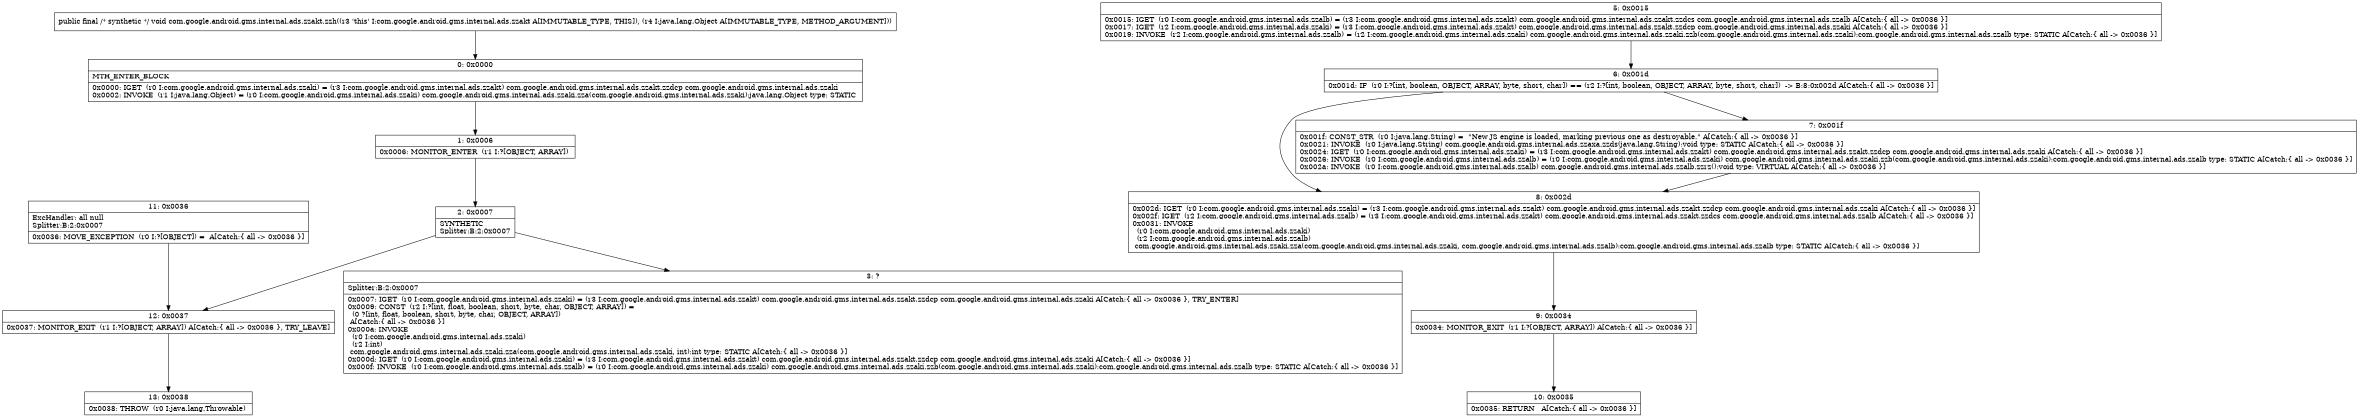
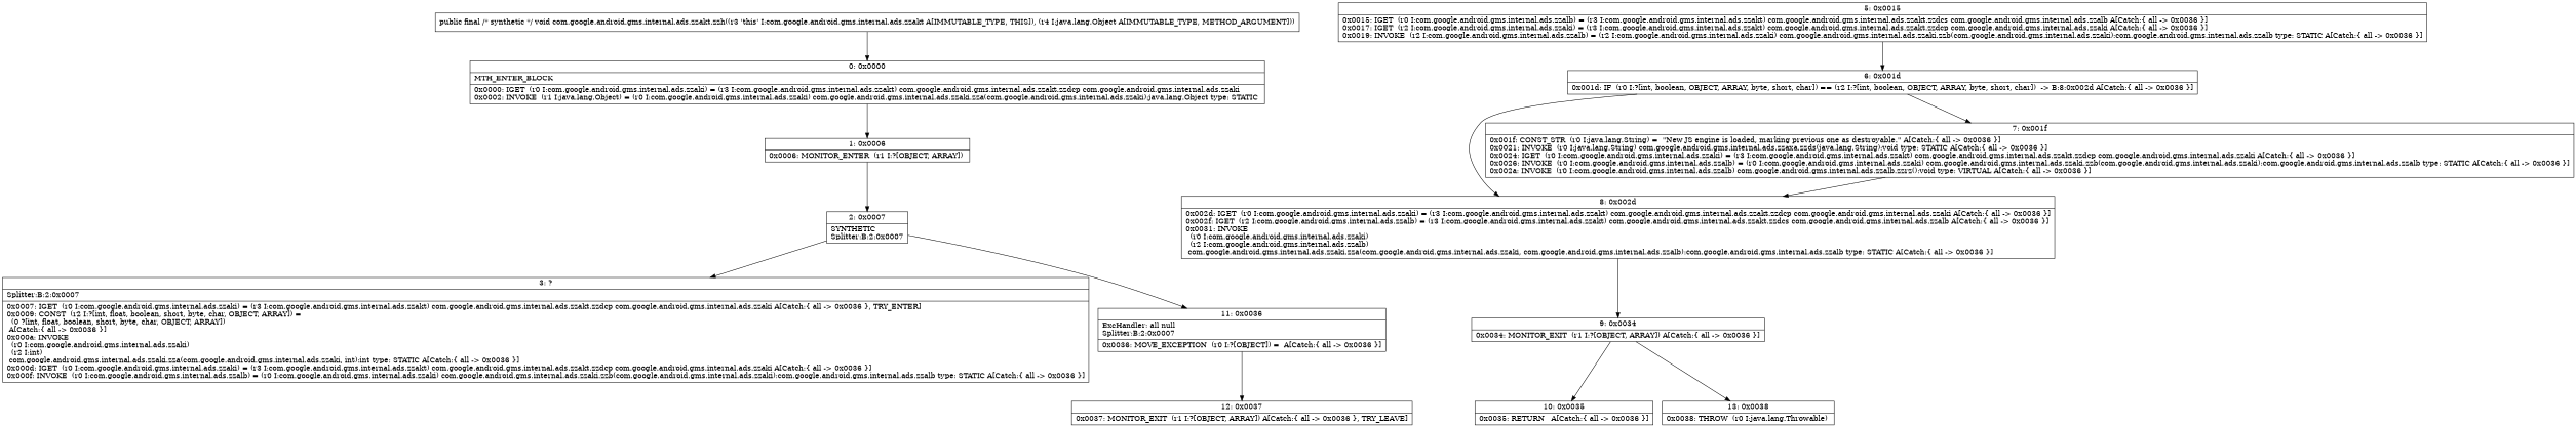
  digraph {
    node [shape=record]
    n1 [label="{0\:\ 0x0000|MTH_ENTER_BLOCK\l|0x0000: IGET  (r0 I:com.google.android.gms.internal.ads.zzaki) = (r3 I:com.google.android.gms.internal.ads.zzakt) com.google.android.gms.internal.ads.zzakt.zzdcp com.google.android.gms.internal.ads.zzaki \l0x0002: INVOKE  (r1 I:java.lang.Object) = (r0 I:com.google.android.gms.internal.ads.zzaki) com.google.android.gms.internal.ads.zzaki.zza(com.google.android.gms.internal.ads.zzaki):java.lang.Object type: STATIC \l}"]
    n2 [label="{1\:\ 0x0006|0x0006: MONITOR_ENTER  (r1 I:?[OBJECT, ARRAY]) \l}"]
    n3 [label="{2\:\ 0x0007|SYNTHETIC\lSplitter:B:2:0x0007\l}"]
    n4 [label="{3\:\ ?|Splitter:B:2:0x0007\l|0x0007: IGET  (r0 I:com.google.android.gms.internal.ads.zzaki) = (r3 I:com.google.android.gms.internal.ads.zzakt) com.google.android.gms.internal.ads.zzakt.zzdcp com.google.android.gms.internal.ads.zzaki A[Catch:\{ all \-\> 0x0036 \}, TRY_ENTER]\l0x0009: CONST  (r2 I:?[int, float, boolean, short, byte, char, OBJECT, ARRAY]) = \l  (0 ?[int, float, boolean, short, byte, char, OBJECT, ARRAY])\l A[Catch:\{ all \-\> 0x0036 \}]\l0x000a: INVOKE  \l  (r0 I:com.google.android.gms.internal.ads.zzaki)\l  (r2 I:int)\l com.google.android.gms.internal.ads.zzaki.zza(com.google.android.gms.internal.ads.zzaki, int):int type: STATIC A[Catch:\{ all \-\> 0x0036 \}]\l0x000d: IGET  (r0 I:com.google.android.gms.internal.ads.zzaki) = (r3 I:com.google.android.gms.internal.ads.zzakt) com.google.android.gms.internal.ads.zzakt.zzdcp com.google.android.gms.internal.ads.zzaki A[Catch:\{ all \-\> 0x0036 \}]\l0x000f: INVOKE  (r0 I:com.google.android.gms.internal.ads.zzalb) = (r0 I:com.google.android.gms.internal.ads.zzaki) com.google.android.gms.internal.ads.zzaki.zzb(com.google.android.gms.internal.ads.zzaki):com.google.android.gms.internal.ads.zzalb type: STATIC A[Catch:\{ all \-\> 0x0036 \}]\l}"]
    n5 [label="{11\:\ 0x0036|ExcHandler: all null\lSplitter:B:2:0x0007\l|0x0036: MOVE_EXCEPTION  (r0 I:?[OBJECT]) =  A[Catch:\{ all \-\> 0x0036 \}]\l}"]
    n6 [label="{12\:\ 0x0037|0x0037: MONITOR_EXIT  (r1 I:?[OBJECT, ARRAY]) A[Catch:\{ all \-\> 0x0036 \}, TRY_LEAVE]\l}"]
    n7 [label="{5\:\ 0x0015|0x0015: IGET  (r0 I:com.google.android.gms.internal.ads.zzalb) = (r3 I:com.google.android.gms.internal.ads.zzakt) com.google.android.gms.internal.ads.zzakt.zzdcs com.google.android.gms.internal.ads.zzalb A[Catch:\{ all \-\> 0x0036 \}]\l0x0017: IGET  (r2 I:com.google.android.gms.internal.ads.zzaki) = (r3 I:com.google.android.gms.internal.ads.zzakt) com.google.android.gms.internal.ads.zzakt.zzdcp com.google.android.gms.internal.ads.zzaki A[Catch:\{ all \-\> 0x0036 \}]\l0x0019: INVOKE  (r2 I:com.google.android.gms.internal.ads.zzalb) = (r2 I:com.google.android.gms.internal.ads.zzaki) com.google.android.gms.internal.ads.zzaki.zzb(com.google.android.gms.internal.ads.zzaki):com.google.android.gms.internal.ads.zzalb type: STATIC A[Catch:\{ all \-\> 0x0036 \}]\l}"]
    n8 [label="{6\:\ 0x001d|0x001d: IF  (r0 I:?[int, boolean, OBJECT, ARRAY, byte, short, char]) == (r2 I:?[int, boolean, OBJECT, ARRAY, byte, short, char])  \-\> B:8:0x002d A[Catch:\{ all \-\> 0x0036 \}]\l}"]
    n9 [label="{8\:\ 0x002d|0x002d: IGET  (r0 I:com.google.android.gms.internal.ads.zzaki) = (r3 I:com.google.android.gms.internal.ads.zzakt) com.google.android.gms.internal.ads.zzakt.zzdcp com.google.android.gms.internal.ads.zzaki A[Catch:\{ all \-\> 0x0036 \}]\l0x002f: IGET  (r2 I:com.google.android.gms.internal.ads.zzalb) = (r3 I:com.google.android.gms.internal.ads.zzakt) com.google.android.gms.internal.ads.zzakt.zzdcs com.google.android.gms.internal.ads.zzalb A[Catch:\{ all \-\> 0x0036 \}]\l0x0031: INVOKE  \l  (r0 I:com.google.android.gms.internal.ads.zzaki)\l  (r2 I:com.google.android.gms.internal.ads.zzalb)\l com.google.android.gms.internal.ads.zzaki.zza(com.google.android.gms.internal.ads.zzaki, com.google.android.gms.internal.ads.zzalb):com.google.android.gms.internal.ads.zzalb type: STATIC A[Catch:\{ all \-\> 0x0036 \}]\l}"]
    n10 [label="{9\:\ 0x0034|0x0034: MONITOR_EXIT  (r1 I:?[OBJECT, ARRAY]) A[Catch:\{ all \-\> 0x0036 \}]\l}"]
    n11 [label="{7\:\ 0x001f|0x001f: CONST_STR  (r0 I:java.lang.String) =  \"New JS engine is loaded, marking previous one as destroyable.\" A[Catch:\{ all \-\> 0x0036 \}]\l0x0021: INVOKE  (r0 I:java.lang.String) com.google.android.gms.internal.ads.zzaxa.zzds(java.lang.String):void type: STATIC A[Catch:\{ all \-\> 0x0036 \}]\l0x0024: IGET  (r0 I:com.google.android.gms.internal.ads.zzaki) = (r3 I:com.google.android.gms.internal.ads.zzakt) com.google.android.gms.internal.ads.zzakt.zzdcp com.google.android.gms.internal.ads.zzaki A[Catch:\{ all \-\> 0x0036 \}]\l0x0026: INVOKE  (r0 I:com.google.android.gms.internal.ads.zzalb) = (r0 I:com.google.android.gms.internal.ads.zzaki) com.google.android.gms.internal.ads.zzaki.zzb(com.google.android.gms.internal.ads.zzaki):com.google.android.gms.internal.ads.zzalb type: STATIC A[Catch:\{ all \-\> 0x0036 \}]\l0x002a: INVOKE  (r0 I:com.google.android.gms.internal.ads.zzalb) com.google.android.gms.internal.ads.zzalb.zzrz():void type: VIRTUAL A[Catch:\{ all \-\> 0x0036 \}]\l}"]
    n12 [label="{10\:\ 0x0035|0x0035: RETURN   A[Catch:\{ all \-\> 0x0036 \}]\l}"]
    n13 [label="{13\:\ 0x0038|0x0038: THROW  (r0 I:java.lang.Throwable) \l}"]
    n14 [label="{public final \/* synthetic *\/ void com.google.android.gms.internal.ads.zzakt.zzh((r3 'this' I:com.google.android.gms.internal.ads.zzakt A[IMMUTABLE_TYPE, THIS]), (r4 I:java.lang.Object A[IMMUTABLE_TYPE, METHOD_ARGUMENT])) }"]
    n1 -> n2
    n2 -> n3
    n3 -> n4
-   n3 -> n6
+   n3 -> n5
    n5 -> n6
-   n6 -> n13
+   n10 -> n13
    n7 -> n8
    n8 -> n9
    n8 -> n11 [style=solid]
    n9 -> n10
    n10 -> n12
    n11 -> n9
    n14 -> n1
  }
